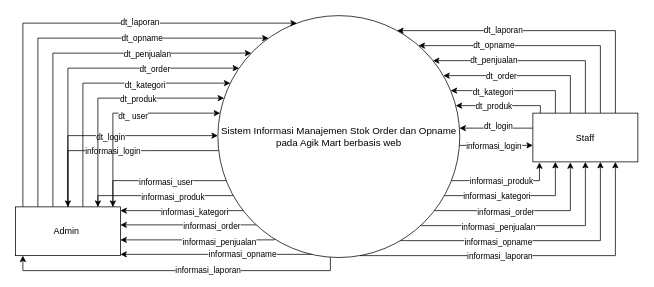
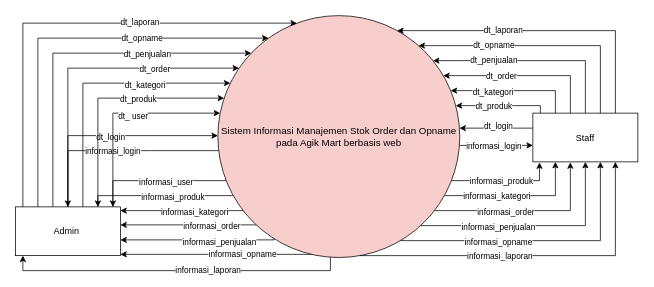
  <mxCell id="0" />
  <mxCell id="1" parent="0" />
  <mxCell id="2" style="edgeStyle=orthogonalEdgeStyle;rounded=0;orthogonalLoop=1;jettySize=auto;html=1;" parent="1" source="22" target="23" edge="1"><mxGeometry relative="1" as="geometry"><Array as="points"><mxPoint x="200" y="200" /><mxPoint x="200" y="200" /></Array></mxGeometry></mxCell>
  <mxCell id="3" value="informasi_login" style="edgeLabel;html=1;align=center;verticalAlign=middle;resizable=0;points=[];" parent="2" vertex="1" connectable="0"><mxGeometry x="-0.023" relative="1" as="geometry"><mxPoint x="-7" as="offset" /></mxGeometry></mxCell>
  <mxCell id="4" style="edgeStyle=orthogonalEdgeStyle;rounded=0;orthogonalLoop=1;jettySize=auto;html=1;" parent="1" source="22" target="23" edge="1"><mxGeometry relative="1" as="geometry"><mxPoint x="297.83" y="240" as="sourcePoint" /><mxPoint x="140.56" y="225" as="targetPoint" /><Array as="points"><mxPoint x="150" y="240" /></Array></mxGeometry></mxCell>
  <mxCell id="5" value="informasi_user" style="edgeLabel;html=1;align=center;verticalAlign=middle;resizable=0;points=[];" parent="4" vertex="1" connectable="0"><mxGeometry x="-0.34" y="1" relative="1" as="geometry"><mxPoint x="-20" as="offset" /></mxGeometry></mxCell>
  <mxCell id="6" style="edgeStyle=orthogonalEdgeStyle;rounded=0;orthogonalLoop=1;jettySize=auto;html=1;" parent="1" target="23" edge="1"><mxGeometry relative="1" as="geometry"><mxPoint x="324" y="280" as="sourcePoint" /><mxPoint x="104.8" y="225" as="targetPoint" /><Array as="points"><mxPoint x="110" y="280" /></Array></mxGeometry></mxCell>
  <mxCell id="7" value="informasi_kategori" style="edgeLabel;html=1;align=center;verticalAlign=middle;resizable=0;points=[];" parent="6" vertex="1" connectable="0"><mxGeometry x="-0.315" y="1" relative="1" as="geometry"><mxPoint x="-10" as="offset" /></mxGeometry></mxCell>
  <mxCell id="8" style="edgeStyle=orthogonalEdgeStyle;rounded=0;orthogonalLoop=1;jettySize=auto;html=1;" parent="1" source="22" target="32" edge="1"><mxGeometry relative="1" as="geometry"><mxPoint x="690" y="208.75" as="targetPoint" /><Array as="points"><mxPoint x="630" y="193" /><mxPoint x="630" y="193" /></Array></mxGeometry></mxCell>
  <mxCell id="9" value="informasi_login" style="edgeLabel;html=1;align=center;verticalAlign=middle;resizable=0;points=[];" parent="8" vertex="1" connectable="0"><mxGeometry x="0.016" y="-1" relative="1" as="geometry"><mxPoint x="-5" y="-1" as="offset" /></mxGeometry></mxCell>
  <mxCell id="10" style="edgeStyle=orthogonalEdgeStyle;rounded=0;orthogonalLoop=1;jettySize=auto;html=1;entryX=0.063;entryY=1.011;entryDx=0;entryDy=0;entryPerimeter=0;" parent="1" source="22" target="32" edge="1"><mxGeometry relative="1" as="geometry"><mxPoint x="590" y="260" as="sourcePoint" /><Array as="points"><mxPoint x="719" y="240" /></Array></mxGeometry></mxCell>
  <mxCell id="11" value="informasi_produk" style="edgeLabel;html=1;align=center;verticalAlign=middle;resizable=0;points=[];" parent="10" vertex="1" connectable="0"><mxGeometry x="-0.208" y="1" relative="1" as="geometry"><mxPoint x="10" y="1" as="offset" /></mxGeometry></mxCell>
  <mxCell id="12" style="edgeStyle=orthogonalEdgeStyle;rounded=0;orthogonalLoop=1;jettySize=auto;html=1;exitX=0.308;exitY=0.962;exitDx=0;exitDy=0;exitPerimeter=0;" parent="1" target="23" edge="1"><mxGeometry relative="1" as="geometry"><mxPoint x="375.16" y="317.68" as="sourcePoint" /><mxPoint x="92.68" y="225" as="targetPoint" /><Array as="points"><mxPoint x="375" y="299" /><mxPoint x="90" y="299" /></Array></mxGeometry></mxCell>
  <mxCell id="13" value="informasi_order" style="edgeLabel;html=1;align=center;verticalAlign=middle;resizable=0;points=[];" parent="12" vertex="1" connectable="0"><mxGeometry x="-0.3" relative="1" as="geometry"><mxPoint x="-30" y="1" as="offset" /></mxGeometry></mxCell>
  <mxCell id="14" style="edgeStyle=orthogonalEdgeStyle;rounded=0;orthogonalLoop=1;jettySize=auto;html=1;exitX=0.391;exitY=0.987;exitDx=0;exitDy=0;exitPerimeter=0;" parent="1" source="22" target="23" edge="1"><mxGeometry relative="1" as="geometry"><mxPoint x="54" y="230" as="targetPoint" /><Array as="points"><mxPoint x="50" y="338" /></Array></mxGeometry></mxCell>
  <mxCell id="15" value="informasi_opname" style="edgeLabel;html=1;align=center;verticalAlign=middle;resizable=0;points=[];" parent="14" vertex="1" connectable="0"><mxGeometry x="-0.161" y="-1" relative="1" as="geometry"><mxPoint x="13" as="offset" /></mxGeometry></mxCell>
  <mxCell id="16" style="edgeStyle=orthogonalEdgeStyle;rounded=0;orthogonalLoop=1;jettySize=auto;html=1;" parent="1" source="22" target="23" edge="1"><mxGeometry relative="1" as="geometry"><Array as="points"><mxPoint x="130" y="260" /></Array></mxGeometry></mxCell>
  <mxCell id="17" value="informasi_produk" style="edgeLabel;html=1;align=center;verticalAlign=middle;resizable=0;points=[];" parent="16" vertex="1" connectable="0"><mxGeometry x="-0.065" y="1" relative="1" as="geometry"><mxPoint x="10" as="offset" /></mxGeometry></mxCell>
  <mxCell id="18" style="edgeStyle=orthogonalEdgeStyle;rounded=0;orthogonalLoop=1;jettySize=auto;html=1;" parent="1" source="22" target="32" edge="1"><mxGeometry relative="1" as="geometry"><Array as="points"><mxPoint x="740" y="260" /></Array></mxGeometry></mxCell>
  <mxCell id="19" value="informasi_kategori" style="edgeLabel;html=1;align=center;verticalAlign=middle;resizable=0;points=[];" parent="18" vertex="1" connectable="0"><mxGeometry x="-0.552" y="1" relative="1" as="geometry"><mxPoint x="27" y="1" as="offset" /></mxGeometry></mxCell>
  <mxCell id="20" style="edgeStyle=orthogonalEdgeStyle;rounded=0;orthogonalLoop=1;jettySize=auto;html=1;entryX=0.356;entryY=1.009;entryDx=0;entryDy=0;entryPerimeter=0;" parent="1" source="22" target="32" edge="1"><mxGeometry relative="1" as="geometry"><Array as="points"><mxPoint x="760" y="280" /><mxPoint x="760" y="226" /></Array></mxGeometry></mxCell>
  <mxCell id="21" value="informasi_order" style="edgeLabel;html=1;align=center;verticalAlign=middle;resizable=0;points=[];" parent="20" vertex="1" connectable="0"><mxGeometry x="-0.357" y="-1" relative="1" as="geometry"><mxPoint x="16" as="offset" /></mxGeometry></mxCell>
- <mxCell id="22" value="&lt;font face=&quot;Helvetica&quot; style=&quot;font-size: 13px;&quot;&gt;Sistem Informasi Manajemen Stok Order dan Opname pada Agik Mart berbasis web&lt;/font&gt;" style="ellipse;whiteSpace=wrap;html=1;aspect=fixed;" parent="1" vertex="1"><mxGeometry x="290" y="20" width="322.5" height="322.5" as="geometry" /></mxCell>
+ <mxCell id="22" value="&lt;font face=&quot;Helvetica&quot; style=&quot;font-size: 13px;&quot;&gt;Sistem Informasi Manajemen Stok Order dan Opname pada Agik Mart berbasis web&lt;/font&gt;" style="ellipse;whiteSpace=wrap;html=1;aspect=fixed;fillColor=#f8cecc;" parent="1" vertex="1"><mxGeometry x="290" y="20" width="322.5" height="322.5" as="geometry" /></mxCell>
  <mxCell id="23" value="Admin&amp;nbsp;" style="rounded=0;whiteSpace=wrap;html=1;" parent="1" vertex="1"><mxGeometry x="20" y="275" width="140" height="65" as="geometry" /></mxCell>
  <mxCell id="24" style="edgeStyle=orthogonalEdgeStyle;rounded=0;orthogonalLoop=1;jettySize=auto;html=1;exitX=0.75;exitY=0;exitDx=0;exitDy=0;" parent="1" source="32" target="22" edge="1"><mxGeometry relative="1" as="geometry"><Array as="points"><mxPoint x="820" y="160" /><mxPoint x="820" y="40" /></Array></mxGeometry></mxCell>
  <mxCell id="25" value="dt_laporan" style="edgeLabel;html=1;align=left;verticalAlign=middle;resizable=0;points=[];" parent="24" vertex="1" connectable="0"><mxGeometry x="0.381" y="-1" relative="1" as="geometry"><mxPoint x="-18" as="offset" /></mxGeometry></mxCell>
  <mxCell id="26" style="edgeStyle=orthogonalEdgeStyle;rounded=0;orthogonalLoop=1;jettySize=auto;html=1;entryX=0.5;entryY=1;entryDx=0;entryDy=0;" parent="1" source="22" target="32" edge="1"><mxGeometry relative="1" as="geometry"><Array as="points"><mxPoint x="780" y="300" /></Array></mxGeometry></mxCell>
  <mxCell id="27" value="informasi_penjualan" style="edgeLabel;html=1;align=center;verticalAlign=middle;resizable=0;points=[];" parent="26" vertex="1" connectable="0"><mxGeometry x="-0.327" y="-1" relative="1" as="geometry"><mxPoint as="offset" /></mxGeometry></mxCell>
  <mxCell id="28" style="edgeStyle=orthogonalEdgeStyle;rounded=0;orthogonalLoop=1;jettySize=auto;html=1;" parent="1" source="22" target="32" edge="1"><mxGeometry relative="1" as="geometry"><Array as="points"><mxPoint x="800" y="320" /></Array></mxGeometry></mxCell>
  <mxCell id="29" value="informasi_opname" style="edgeLabel;html=1;align=center;verticalAlign=middle;resizable=0;points=[];" parent="28" vertex="1" connectable="0"><mxGeometry x="-0.229" y="-1" relative="1" as="geometry"><mxPoint x="-13" as="offset" /></mxGeometry></mxCell>
  <mxCell id="30" style="edgeStyle=orthogonalEdgeStyle;rounded=0;orthogonalLoop=1;jettySize=auto;html=1;" parent="1" source="22" target="32" edge="1"><mxGeometry relative="1" as="geometry"><Array as="points"><mxPoint x="820" y="340" /></Array></mxGeometry></mxCell>
  <mxCell id="31" value="informasi_laporan" style="edgeLabel;html=1;align=center;verticalAlign=middle;resizable=0;points=[];" parent="30" vertex="1" connectable="0"><mxGeometry x="-0.013" relative="1" as="geometry"><mxPoint x="-44" as="offset" /></mxGeometry></mxCell>
  <mxCell id="32" value="Staff" style="rounded=0;whiteSpace=wrap;html=1;" parent="1" vertex="1"><mxGeometry x="710" y="150" width="140" height="65" as="geometry" /></mxCell>
  <mxCell id="33" style="edgeStyle=orthogonalEdgeStyle;rounded=0;orthogonalLoop=1;jettySize=auto;html=1;" parent="1" source="23" target="22" edge="1"><mxGeometry relative="1" as="geometry"><Array as="points"><mxPoint x="260" y="180" /><mxPoint x="260" y="180" /></Array></mxGeometry></mxCell>
  <mxCell id="34" value="dt_login" style="edgeLabel;html=1;align=center;verticalAlign=middle;resizable=0;points=[];" parent="33" vertex="1" connectable="0"><mxGeometry x="-0.011" y="-1" relative="1" as="geometry"><mxPoint x="5" as="offset" /></mxGeometry></mxCell>
  <mxCell id="35" style="edgeStyle=orthogonalEdgeStyle;rounded=0;orthogonalLoop=1;jettySize=auto;html=1;" parent="1" source="23" target="22" edge="1"><mxGeometry relative="1" as="geometry"><mxPoint x="140" y="160" as="sourcePoint" /><Array as="points"><mxPoint x="150" y="150" /></Array></mxGeometry></mxCell>
  <mxCell id="36" value="dt_ user" style="edgeLabel;html=1;align=center;verticalAlign=middle;resizable=0;points=[];" parent="35" vertex="1" connectable="0"><mxGeometry x="0.051" y="-3" relative="1" as="geometry"><mxPoint x="10" as="offset" /></mxGeometry></mxCell>
  <mxCell id="37" style="edgeStyle=orthogonalEdgeStyle;rounded=0;orthogonalLoop=1;jettySize=auto;html=1;" parent="1" source="23" target="22" edge="1"><mxGeometry relative="1" as="geometry"><mxPoint x="110" y="150" as="sourcePoint" /><Array as="points"><mxPoint x="130" y="130" /></Array></mxGeometry></mxCell>
  <mxCell id="38" value="dt_produk" style="edgeLabel;html=1;align=center;verticalAlign=middle;resizable=0;points=[];" parent="37" vertex="1" connectable="0"><mxGeometry x="0.179" y="-1" relative="1" as="geometry"><mxPoint x="13" as="offset" /></mxGeometry></mxCell>
  <mxCell id="39" style="edgeStyle=orthogonalEdgeStyle;rounded=0;orthogonalLoop=1;jettySize=auto;html=1;" parent="1" source="23" target="22" edge="1"><mxGeometry relative="1" as="geometry"><Array as="points"><mxPoint x="110" y="110" /></Array></mxGeometry></mxCell>
  <mxCell id="40" value="dt_kategori" style="edgeLabel;html=1;align=center;verticalAlign=middle;resizable=0;points=[];" parent="39" vertex="1" connectable="0"><mxGeometry x="0.331" y="-2" relative="1" as="geometry"><mxPoint x="6" as="offset" /></mxGeometry></mxCell>
  <mxCell id="41" style="edgeStyle=orthogonalEdgeStyle;rounded=0;orthogonalLoop=1;jettySize=auto;html=1;" parent="1" source="32" target="22" edge="1"><mxGeometry relative="1" as="geometry"><mxPoint x="690" y="170" as="sourcePoint" /><Array as="points"><mxPoint x="660" y="170" /><mxPoint x="660" y="170" /></Array></mxGeometry></mxCell>
  <mxCell id="42" value="dt_login" style="edgeLabel;html=1;align=center;verticalAlign=middle;resizable=0;points=[];" parent="41" vertex="1" connectable="0"><mxGeometry x="-0.213" y="2" relative="1" as="geometry"><mxPoint x="-8" y="-5" as="offset" /></mxGeometry></mxCell>
  <mxCell id="43" style="edgeStyle=orthogonalEdgeStyle;rounded=0;orthogonalLoop=1;jettySize=auto;html=1;" parent="1" source="32" target="22" edge="1"><mxGeometry relative="1" as="geometry"><mxPoint x="580" y="150" as="targetPoint" /><Array as="points"><mxPoint x="720" y="140" /></Array></mxGeometry></mxCell>
  <mxCell id="44" value="dt_produk" style="edgeLabel;html=1;align=center;verticalAlign=middle;resizable=0;points=[];" parent="43" vertex="1" connectable="0"><mxGeometry x="0.212" relative="1" as="geometry"><mxPoint x="1" as="offset" /></mxGeometry></mxCell>
  <mxCell id="45" style="edgeStyle=orthogonalEdgeStyle;rounded=0;orthogonalLoop=1;jettySize=auto;html=1;" parent="1" source="32" target="22" edge="1"><mxGeometry relative="1" as="geometry"><mxPoint x="560" y="130" as="targetPoint" /><Array as="points"><mxPoint x="740" y="120" /></Array></mxGeometry></mxCell>
  <mxCell id="46" value="dt_kategori" style="edgeLabel;html=1;align=center;verticalAlign=middle;resizable=0;points=[];" parent="45" vertex="1" connectable="0"><mxGeometry x="0.192" y="1" relative="1" as="geometry"><mxPoint x="-13" as="offset" /></mxGeometry></mxCell>
  <mxCell id="47" style="edgeStyle=orthogonalEdgeStyle;rounded=0;orthogonalLoop=1;jettySize=auto;html=1;" parent="1" source="23" target="22" edge="1"><mxGeometry relative="1" as="geometry"><Array as="points"><mxPoint x="90" y="90" /></Array></mxGeometry></mxCell>
  <mxCell id="48" value="dt_order" style="edgeLabel;html=1;align=center;verticalAlign=middle;resizable=0;points=[];" parent="47" vertex="1" connectable="0"><mxGeometry x="0.392" y="-1" relative="1" as="geometry"><mxPoint x="12" as="offset" /></mxGeometry></mxCell>
  <mxCell id="49" style="edgeStyle=orthogonalEdgeStyle;rounded=0;orthogonalLoop=1;jettySize=auto;html=1;exitX=0.233;exitY=0.923;exitDx=0;exitDy=0;exitPerimeter=0;" parent="1" source="22" target="23" edge="1"><mxGeometry relative="1" as="geometry"><mxPoint x="359" y="319" as="sourcePoint" /><Array as="points"><mxPoint x="365" y="319" /><mxPoint x="70" y="319" /></Array></mxGeometry></mxCell>
  <mxCell id="50" value="informasi_penjualan" style="edgeLabel;html=1;align=center;verticalAlign=middle;resizable=0;points=[];" parent="49" vertex="1" connectable="0"><mxGeometry x="-0.248" y="2" relative="1" as="geometry"><mxPoint x="3" as="offset" /></mxGeometry></mxCell>
  <mxCell id="51" style="edgeStyle=orthogonalEdgeStyle;rounded=0;orthogonalLoop=1;jettySize=auto;html=1;" parent="1" source="23" target="22" edge="1"><mxGeometry relative="1" as="geometry"><Array as="points"><mxPoint x="70" y="70" /></Array></mxGeometry></mxCell>
  <mxCell id="52" value="dt_penjualan" style="edgeLabel;html=1;align=center;verticalAlign=middle;resizable=0;points=[];" parent="51" vertex="1" connectable="0"><mxGeometry x="0.389" relative="1" as="geometry"><mxPoint x="4" as="offset" /></mxGeometry></mxCell>
  <mxCell id="53" style="edgeStyle=orthogonalEdgeStyle;rounded=0;orthogonalLoop=1;jettySize=auto;html=1;" parent="1" source="22" target="23" edge="1"><mxGeometry relative="1" as="geometry"><Array as="points"><mxPoint x="440" y="360" /><mxPoint x="30" y="360" /></Array></mxGeometry></mxCell>
  <mxCell id="54" value="informasi_laporan" style="edgeLabel;html=1;align=center;verticalAlign=middle;resizable=0;points=[];" parent="53" vertex="1" connectable="0"><mxGeometry x="-0.095" y="-2" relative="1" as="geometry"><mxPoint x="22" as="offset" /></mxGeometry></mxCell>
  <mxCell id="55" style="edgeStyle=orthogonalEdgeStyle;rounded=0;orthogonalLoop=1;jettySize=auto;html=1;" parent="1" source="23" target="22" edge="1"><mxGeometry relative="1" as="geometry"><Array as="points"><mxPoint x="50" y="50" /></Array></mxGeometry></mxCell>
  <mxCell id="56" value="dt_opname" style="edgeLabel;html=1;align=center;verticalAlign=middle;resizable=0;points=[];" parent="55" vertex="1" connectable="0"><mxGeometry x="0.27" y="1" relative="1" as="geometry"><mxPoint x="25" as="offset" /></mxGeometry></mxCell>
  <mxCell id="57" style="edgeStyle=orthogonalEdgeStyle;rounded=0;orthogonalLoop=1;jettySize=auto;html=1;" parent="1" source="23" target="22" edge="1"><mxGeometry relative="1" as="geometry"><Array as="points"><mxPoint x="30" y="30" /></Array></mxGeometry></mxCell>
  <mxCell id="58" value="dt_laporan" style="edgeLabel;html=1;align=center;verticalAlign=middle;resizable=0;points=[];" parent="57" vertex="1" connectable="0"><mxGeometry x="0.215" y="2" relative="1" as="geometry"><mxPoint x="29" as="offset" /></mxGeometry></mxCell>
  <mxCell id="59" style="edgeStyle=orthogonalEdgeStyle;rounded=0;orthogonalLoop=1;jettySize=auto;html=1;" parent="1" source="32" target="22" edge="1"><mxGeometry relative="1" as="geometry"><Array as="points"><mxPoint x="760" y="100" /></Array></mxGeometry></mxCell>
  <mxCell id="60" value="dt_order" style="edgeLabel;html=1;align=center;verticalAlign=middle;resizable=0;points=[];" parent="59" vertex="1" connectable="0"><mxGeometry x="0.366" relative="1" as="geometry"><mxPoint x="7" as="offset" /></mxGeometry></mxCell>
  <mxCell id="61" style="edgeStyle=orthogonalEdgeStyle;rounded=0;orthogonalLoop=1;jettySize=auto;html=1;" parent="1" source="32" target="22" edge="1"><mxGeometry relative="1" as="geometry"><Array as="points"><mxPoint x="780" y="80" /></Array></mxGeometry></mxCell>
  <mxCell id="62" value="dt_penjualan" style="edgeLabel;html=1;align=center;verticalAlign=middle;resizable=0;points=[];" parent="61" vertex="1" connectable="0"><mxGeometry x="0.372" y="-1" relative="1" as="geometry"><mxPoint x="-6" as="offset" /></mxGeometry></mxCell>
  <mxCell id="63" style="edgeStyle=orthogonalEdgeStyle;rounded=0;orthogonalLoop=1;jettySize=auto;html=1;" parent="1" source="32" target="22" edge="1"><mxGeometry relative="1" as="geometry"><Array as="points"><mxPoint x="800" y="60" /></Array></mxGeometry></mxCell>
  <mxCell id="64" value="dt_opname" style="edgeLabel;html=1;align=center;verticalAlign=middle;resizable=0;points=[];" parent="63" vertex="1" connectable="0"><mxGeometry x="0.366" y="-2" relative="1" as="geometry"><mxPoint x="-6" as="offset" /></mxGeometry></mxCell>
